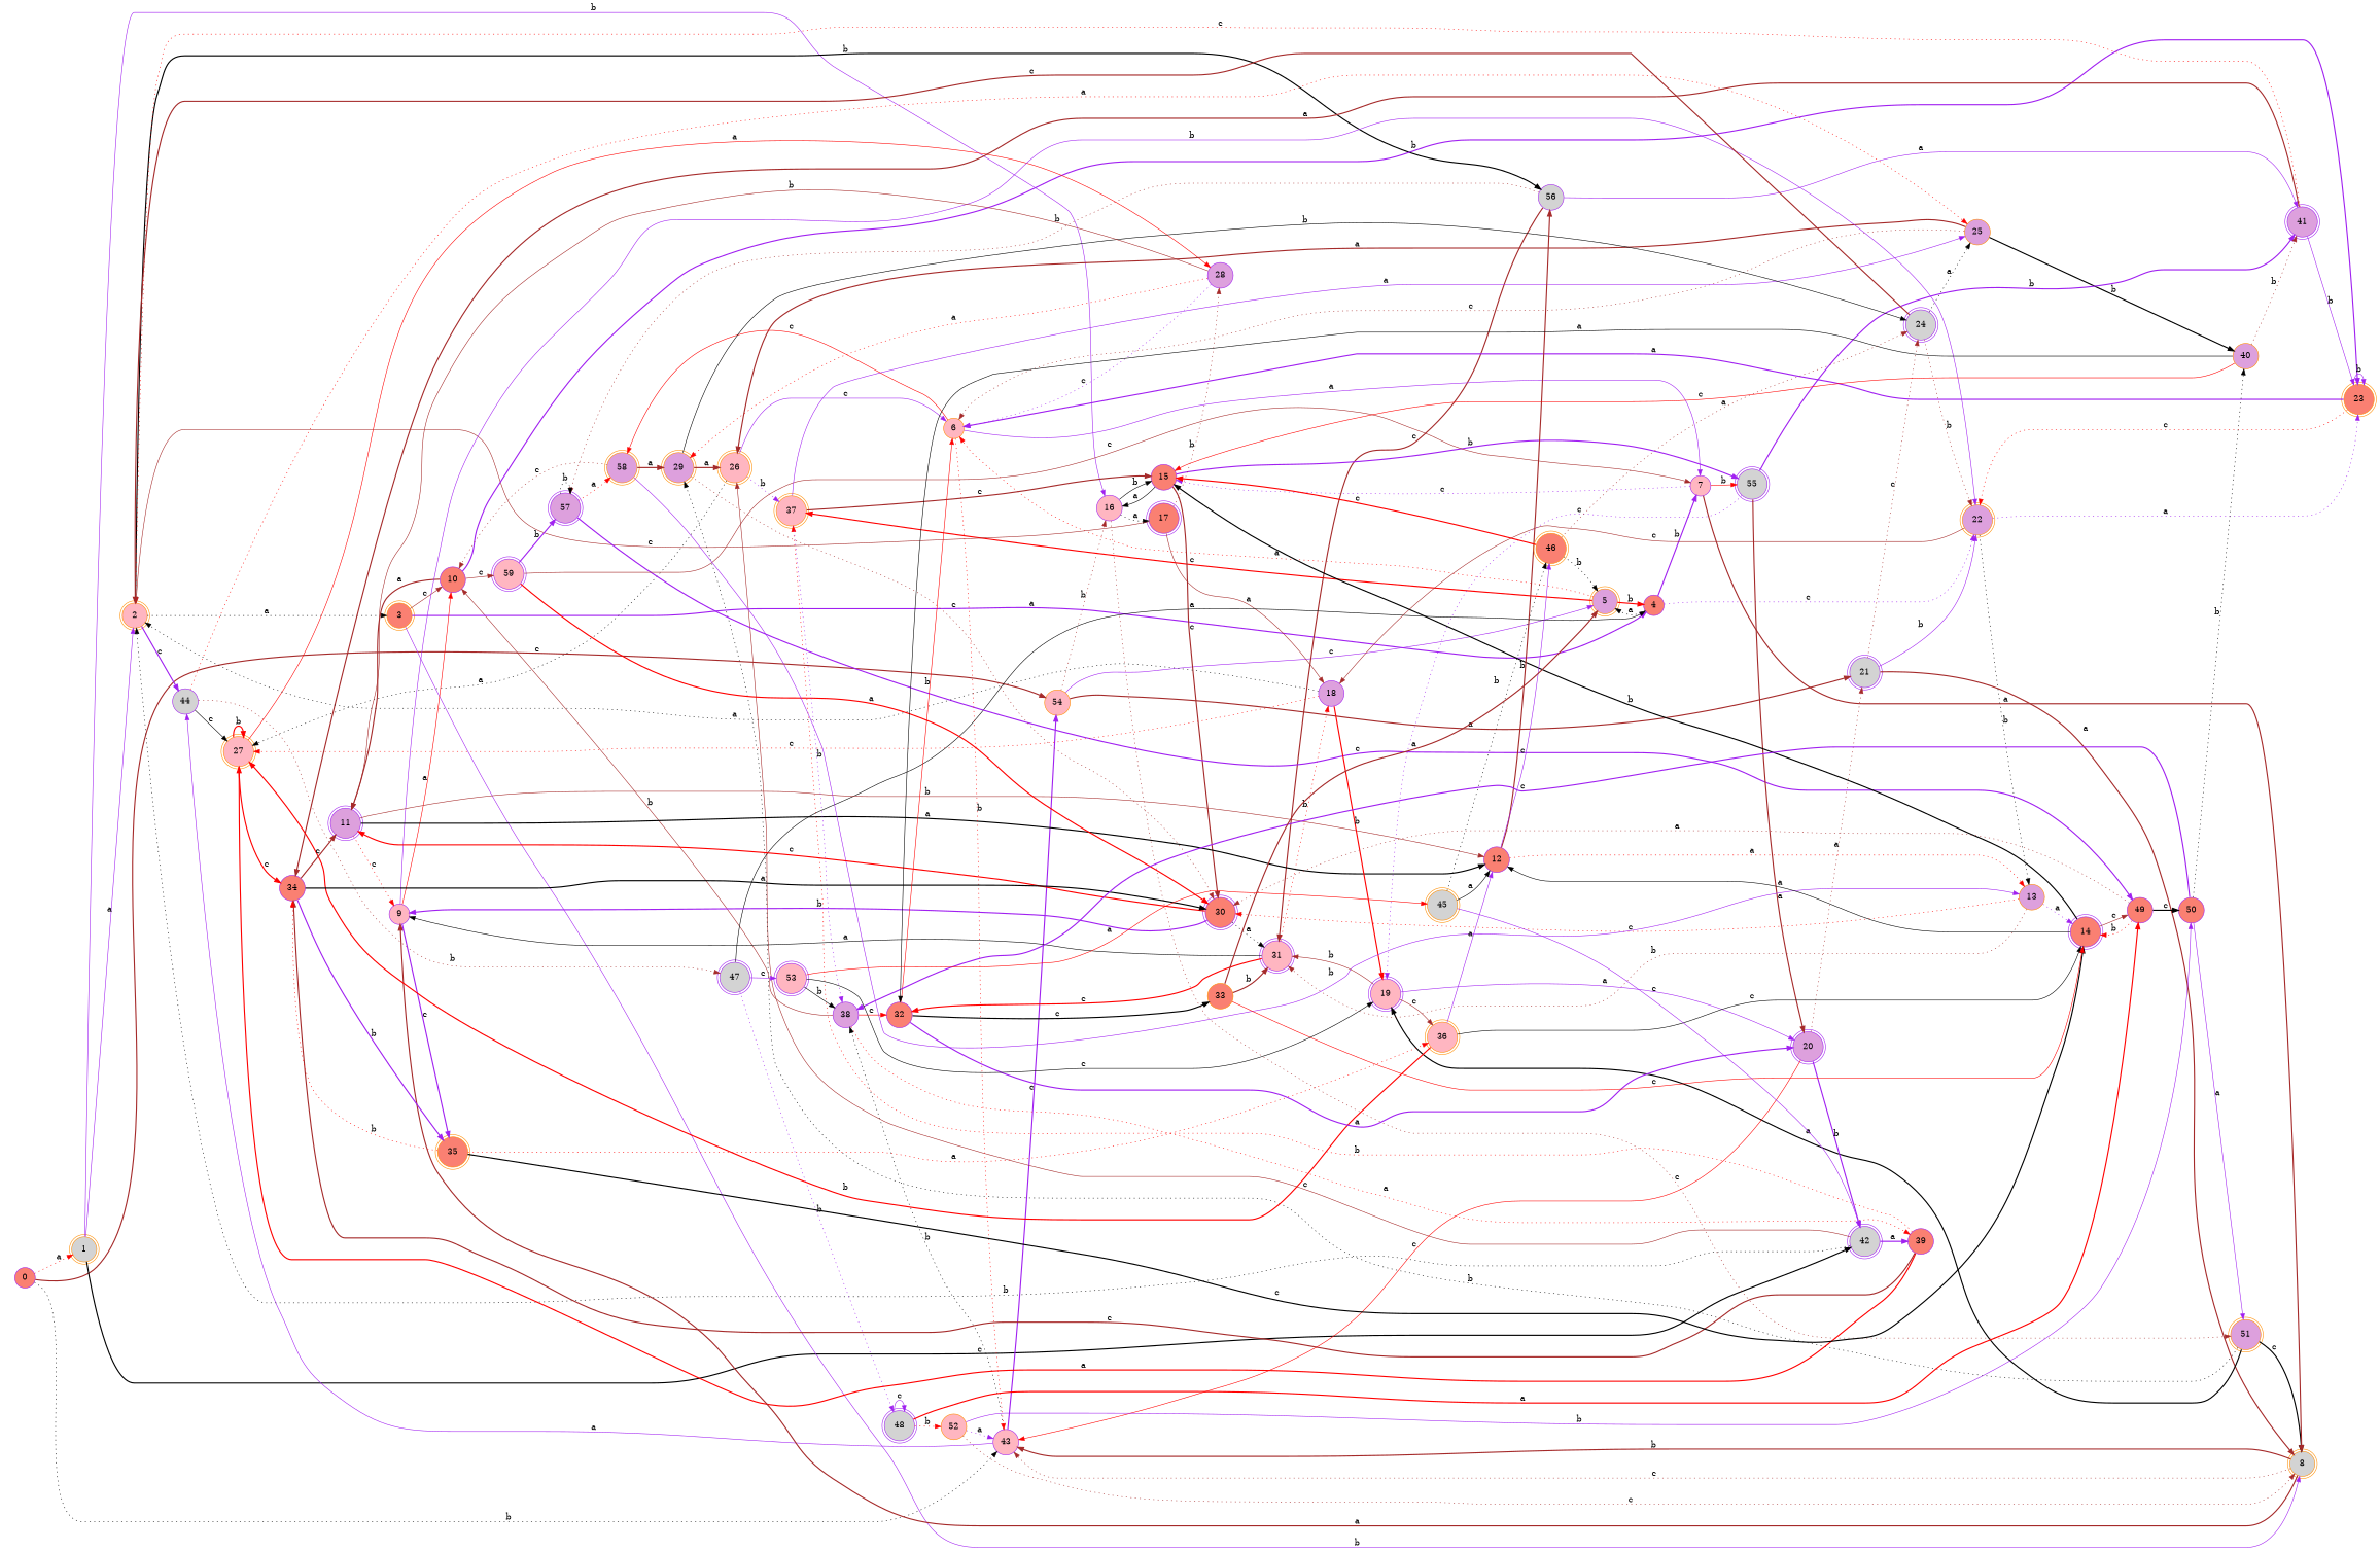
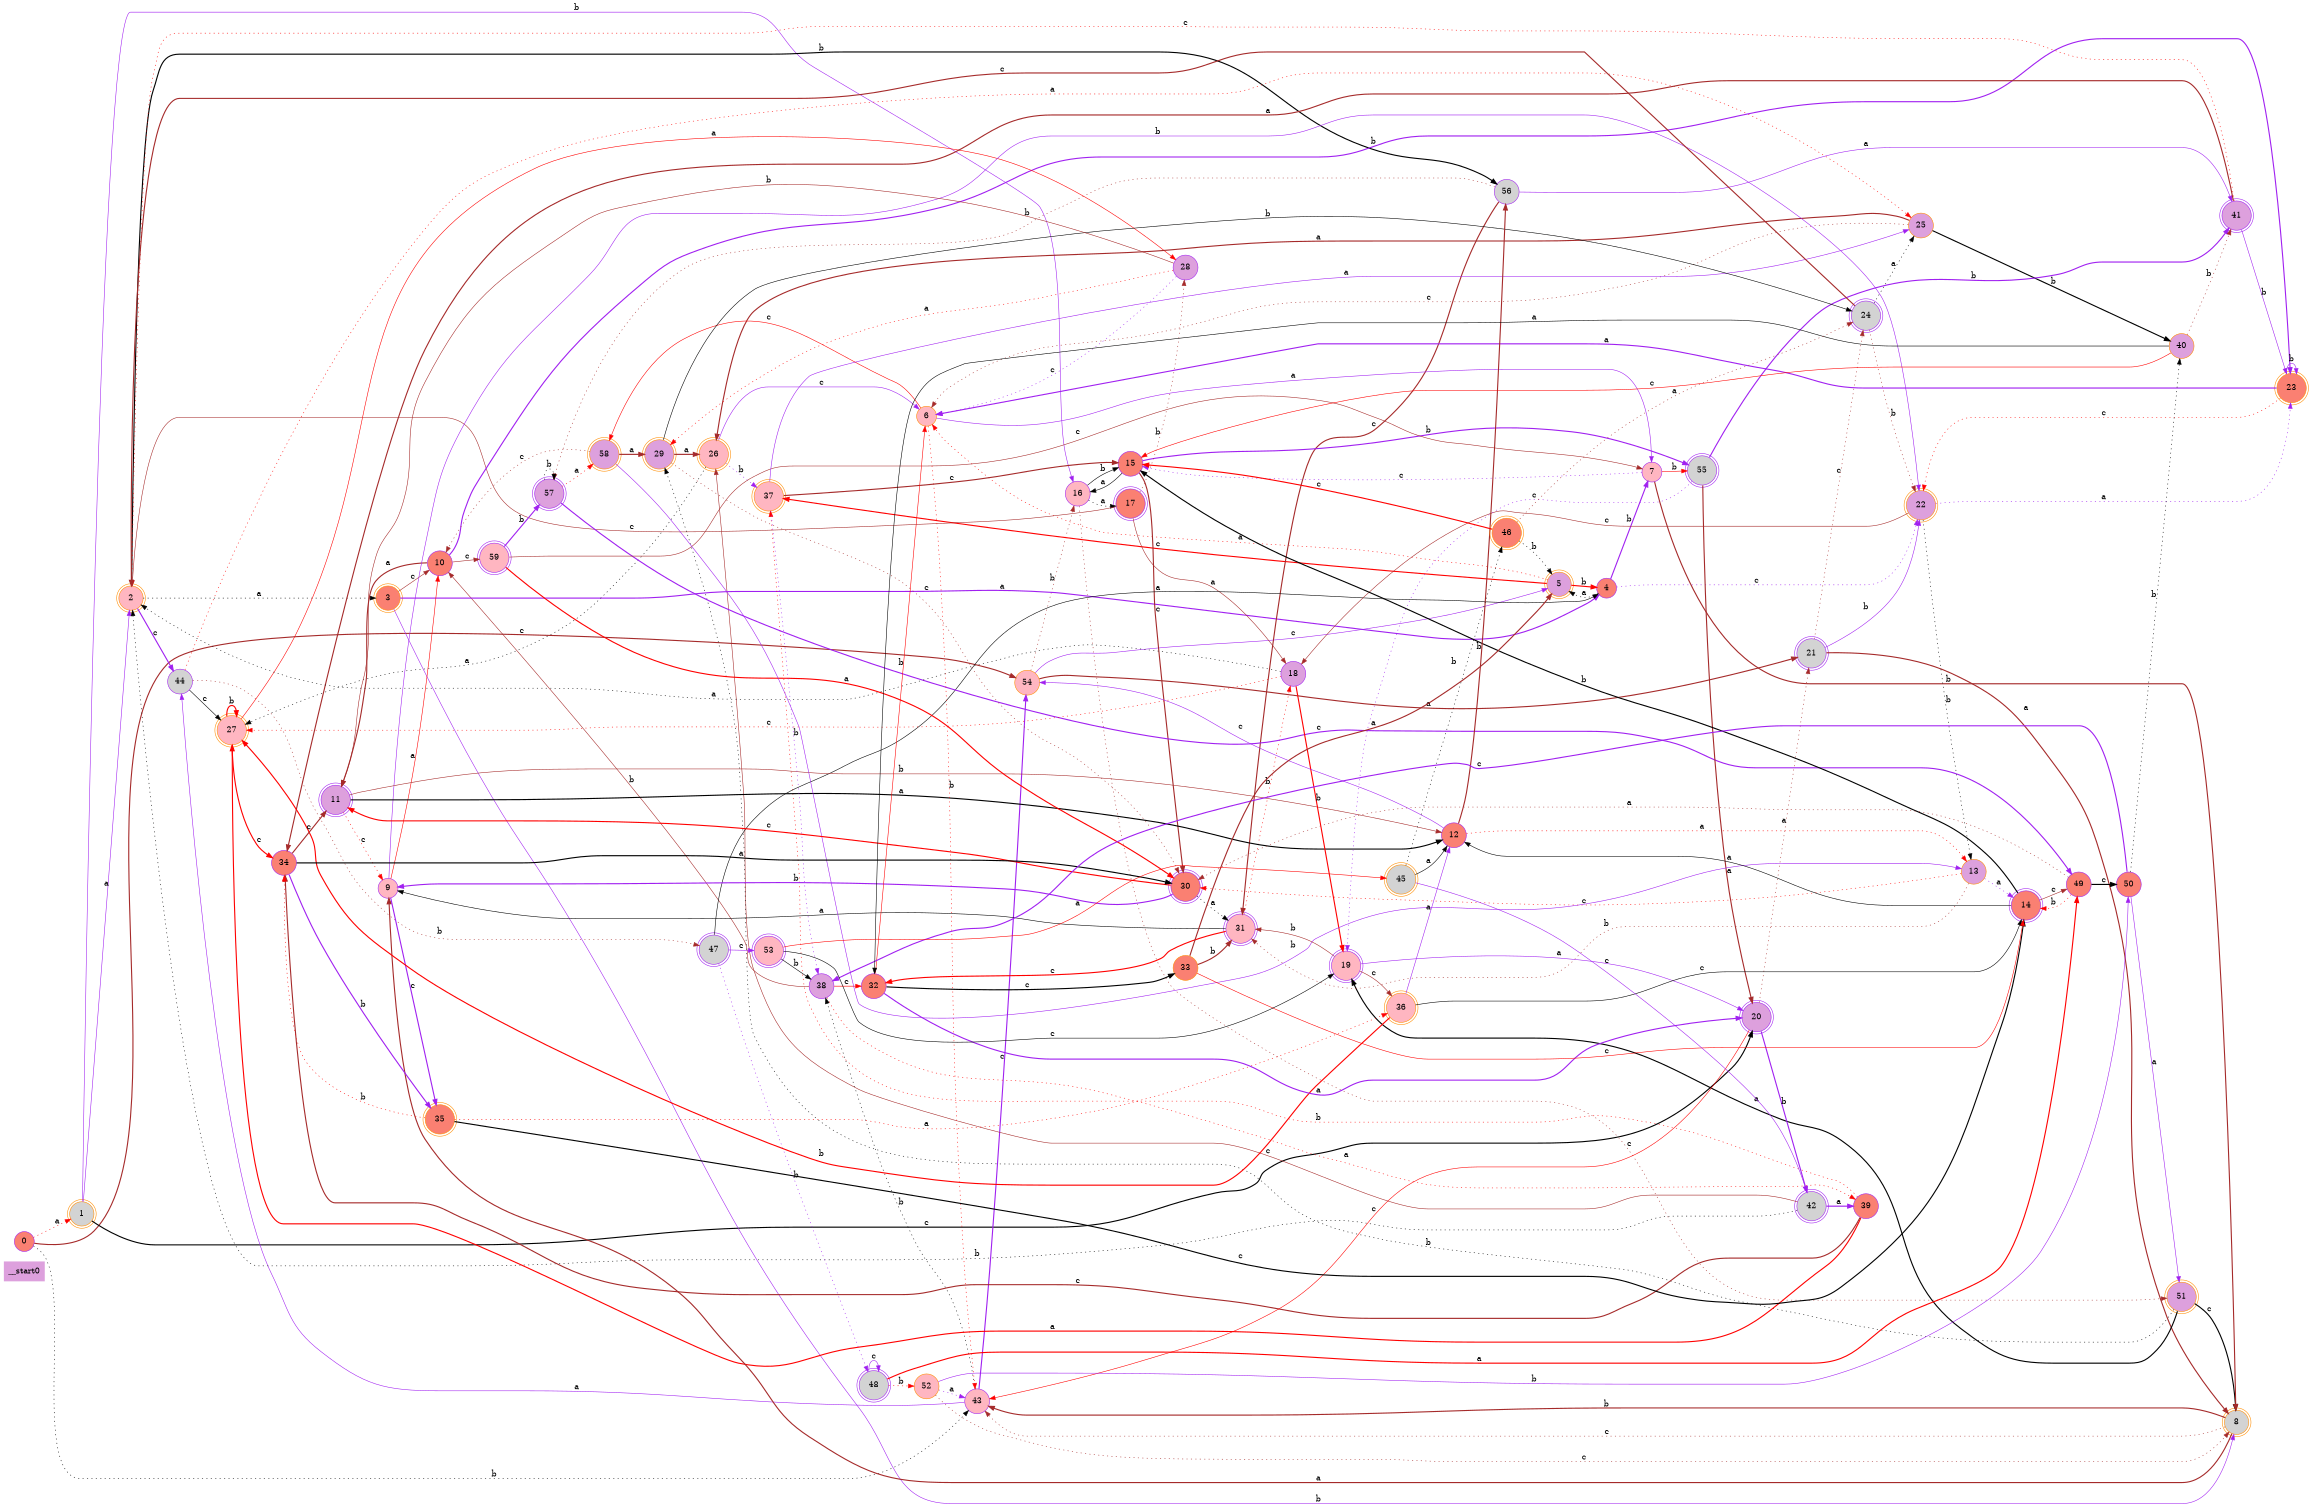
  digraph {
    rankdir=LR
    node [color=purple fillcolor=salmon shape=doublecircle style="rounded,filled"]
    edge [color=brown style=dotted]
+   __start0 [color=darkorange fillcolor=plum shape=none style=filled]
    n2 [label=0 shape=circle style=filled]
    n3 [color=darkorange fillcolor=lightgrey label=1]
    n4 [fillcolor=lightpink label=43 shape=circle style=filled]
    n5 [color=darkorange fillcolor=lightpink label=54 shape=circle style=filled]
    n6 [color=darkorange fillcolor=lightpink label=2]
    n7 [fillcolor=lightpink label=16 shape=circle style=filled]
    n8 [fillcolor=lightgrey label=42]
    n9 [fillcolor=lightgrey label=44 shape=circle style=filled]
    n10 [fillcolor=plum label=38 shape=circle style=filled]
    n11 [color=darkorange fillcolor=plum label=5]
    n12 [fillcolor=lightgrey label=21]
    n13 [color=darkorange label=3]
    n14 [fillcolor=lightgrey label=56 shape=circle style=filled]
    n15 [label=15 shape=circle style=filled]
    n16 [label=17]
    n17 [color=darkorange fillcolor=plum label=51]
    n18 [color=darkorange fillcolor=lightpink label=26]
    n19 [label=39 shape=circle style=filled]
    n20 [label=4 shape=circle style=filled]
    n21 [color=darkorange fillcolor=lightgrey label=8]
    n22 [label=10 shape=circle style=filled]
    n23 [color=darkorange fillcolor=lightpink label=27]
    n24 [color=darkorange fillcolor=plum label=25 shape=circle style=filled]
    n25 [fillcolor=lightgrey label=47]
    n26 [fillcolor=lightpink label=31]
    n27 [fillcolor=plum label=41]
    n28 [fillcolor=plum label=57]
    n29 [fillcolor=lightpink label=7 shape=circle style=filled]
    n30 [color=darkorange fillcolor=plum label=22]
    n31 [fillcolor=lightpink label=9 shape=circle style=filled]
    n32 [fillcolor=plum label=11]
    n33 [color=darkorange label=23]
    n34 [fillcolor=lightpink label=59]
    n35 [color=darkorange fillcolor=lightpink label=6 shape=circle style=filled]
    n36 [color=darkorange fillcolor=lightpink label=37]
    n37 [fillcolor=lightgrey label=55]
    n38 [color=darkorange fillcolor=plum label=13 shape=circle style=filled]
    n39 [fillcolor=plum label=18 shape=circle style=filled]
    n40 [color=darkorange fillcolor=plum label=58]
    n41 [color=darkorange fillcolor=plum label=29]
    n42 [label=30]
    n43 [fillcolor=lightpink label=19]
    n44 [fillcolor=plum label=20]
    n45 [color=darkorange label=35]
    n46 [label=14]
    n47 [color=darkorange fillcolor=lightpink label=36]
    n48 [label=34 shape=circle style=filled]
    n49 [label=12 shape=circle style=filled]
    n50 [label=49 shape=circle style=filled]
    n51 [label=32 shape=circle style=filled]
    n52 [label=50 shape=circle style=filled]
    n53 [fillcolor=plum label=28 shape=circle style=filled]
    n54 [fillcolor=lightgrey label=24]
    n55 [color=darkorange fillcolor=plum label=40 shape=circle style=filled]
    n56 [color=darkorange label=33 shape=circle style=filled]
    n57 [color=darkorange fillcolor=lightgrey label=45]
    n58 [color=darkorange label=46]
    n59 [fillcolor=lightgrey label=48]
    n60 [fillcolor=lightpink label=53]
    n61 [color=darkorange fillcolor=lightpink label=52 shape=circle style=filled]
    n2 -> n3 [color=red label=a]
    n2 -> n4 [color=black label=b]
    n2 -> n5 [label=c style=bold]
    n3 -> n6 [color=purple label=a style=solid]
    n3 -> n7 [color=purple label=b style=solid]
-   n3 -> n8 [color=black label=c style=bold]
+   n3 -> n44 [color=black label=c style=bold]
    n4 -> n5 [color=purple label=c style=bold]
    n4 -> n9 [color=purple label=a style=solid]
    n4 -> n10 [color=black label=b]
    n5 -> n7 [label=b]
    n5 -> n11 [color=purple label=c style=solid]
    n5 -> n12 [label=a style=bold]
    n6 -> n9 [color=purple label=c style=bold]
    n6 -> n13 [color=black label=a]
    n6 -> n14 [color=black label=b style=bold]
    n7 -> n15 [color=black label=b style=solid]
    n7 -> n16 [color=black label=a]
    n7 -> n17 [label=c]
    n8 -> n6 [color=black label=b]
    n8 -> n18 [label=c style=solid]
    n8 -> n19 [color=purple label=a style=bold]
    n9 -> n23 [color=black label=c style=solid]
    n9 -> n24 [color=red label=a]
    n9 -> n25 [label=b]
    n10 -> n19 [color=red label=a]
    n10 -> n22 [label=b style=solid]
    n10 -> n51 [color=red label=c style=solid]
    n11 -> n20 [color=red label=b style=bold]
    n11 -> n35 [color=red label=a]
    n11 -> n36 [color=red label=c style=bold]
    n12 -> n21 [label=a style=bold]
    n12 -> n30 [color=purple label=b style=solid]
    n12 -> n54 [label=c]
    n13 -> n20 [color=purple label=a style=bold]
    n13 -> n21 [color=purple label=b style=solid]
    n13 -> n22 [label=c style=solid]
    n14 -> n26 [label=c style=bold]
    n14 -> n27 [color=purple label=a style=solid]
    n14 -> n28 [label=b]
    n15 -> n7 [color=black label=a style=solid]
    n15 -> n37 [color=purple label=b style=bold]
    n15 -> n42 [label=c style=bold]
    n16 -> n6 [label=c style=solid]
    n16 -> n39 [label=a style=solid]
    n16 -> n53 [label=b]
    n17 -> n21 [color=black label=c style=bold]
    n17 -> n41 [color=black label=b]
    n17 -> n43 [color=black label=a style=bold]
    n18 -> n23 [color=black label=a]
    n18 -> n35 [color=purple label=c style=solid]
    n18 -> n36 [color=purple label=b]
    n19 -> n23 [color=red label=a style=bold]
    n19 -> n36 [color=red label=b]
    n19 -> n48 [label=c style=bold]
    n20 -> n11 [color=black label=a]
    n20 -> n29 [color=purple label=b style=bold]
    n20 -> n30 [color=purple label=c]
    n21 -> n4 [label=b style=bold]
    n21 -> n4 [label=c]
    n21 -> n31 [label=a style=bold]
    n22 -> n32 [label=a style=bold]
    n22 -> n33 [color=purple label=b style=bold]
    n22 -> n34 [label=c style=solid]
    n23 -> n23 [color=red label=b style=bold]
    n23 -> n48 [color=red label=c style=bold]
    n23 -> n53 [color=red label=a style=solid]
    n24 -> n18 [label=a style=bold]
    n24 -> n35 [label=c]
    n24 -> n55 [color=black label=b style=bold]
    n25 -> n20 [color=black label=a style=solid]
    n25 -> n59 [color=purple label=b]
    n25 -> n60 [color=purple label=c style=solid]
    n26 -> n31 [color=black label=a style=solid]
    n26 -> n39 [color=red label=b]
    n26 -> n51 [color=red label=c style=bold]
    n27 -> n6 [color=red label=c]
    n27 -> n33 [color=purple label=b style=solid]
    n27 -> n48 [label=a style=bold]
    n28 -> n28 [color=black label=b]
    n28 -> n40 [color=red label=a]
    n28 -> n50 [color=purple label=c style=bold]
    n29 -> n15 [color=purple label=c]
-   n29 -> n21 [label=a style=bold]
+   n29 -> n21 [label=b style=bold]
    n29 -> n37 [color=red label=b style=solid]
    n30 -> n33 [color=purple label=a]
    n30 -> n38 [color=black label=b]
    n30 -> n39 [label=c style=solid]
    n31 -> n22 [color=red label=a style=solid]
    n31 -> n30 [color=purple label=b style=solid]
    n31 -> n45 [color=purple label=c style=bold]
    n32 -> n31 [color=red label=c]
    n32 -> n49 [color=black label=a style=bold]
    n32 -> n49 [label=b style=solid]
    n33 -> n30 [color=red label=c]
    n33 -> n33 [color=purple label=b style=solid]
    n33 -> n35 [color=purple label=a style=bold]
    n34 -> n28 [color=purple label=b style=bold]
    n34 -> n29 [label=c style=solid]
    n34 -> n42 [color=red label=a style=bold]
    n35 -> n4 [color=red label=b]
    n35 -> n29 [color=purple label=a style=solid]
    n35 -> n40 [color=red label=c style=solid]
    n36 -> n10 [color=purple label=b]
    n36 -> n15 [label=c style=bold]
    n36 -> n24 [color=purple label=a style=solid]
    n37 -> n27 [color=purple label=b style=bold]
    n37 -> n43 [color=purple label=c]
    n37 -> n44 [label=a style=bold]
    n38 -> n26 [label=b]
    n38 -> n42 [color=red label=c]
    n38 -> n46 [color=purple label=a]
    n39 -> n6 [color=black label=a]
    n39 -> n23 [color=red label=c]
    n39 -> n43 [color=red label=b style=bold]
    n40 -> n22 [label=c]
    n40 -> n38 [color=purple label=b style=solid]
    n40 -> n41 [label=a style=bold]
    n41 -> n18 [label=a style=bold]
    n41 -> n42 [label=c]
    n41 -> n54 [color=black label=b style=solid]
    n42 -> n26 [color=black label=a]
    n42 -> n31 [color=purple label=b style=bold]
    n42 -> n32 [color=red label=c style=bold]
    n43 -> n26 [label=b style=solid]
    n43 -> n44 [color=purple label=a style=solid]
    n43 -> n47 [label=c style=solid]
    n44 -> n4 [color=red label=c style=solid]
    n44 -> n8 [color=purple label=b style=bold]
    n44 -> n12 [label=a]
    n45 -> n46 [color=black label=c style=bold]
    n45 -> n47 [color=red label=a]
    n45 -> n48 [color=red label=b]
    n46 -> n15 [color=black label=b style=bold]
    n46 -> n49 [color=black label=a style=solid]
    n46 -> n50 [label=c style=solid]
    n47 -> n23 [color=red label=b style=bold]
    n47 -> n46 [color=black label=c style=solid]
    n47 -> n49 [color=purple label=a style=solid]
    n48 -> n32 [label=c style=bold]
    n48 -> n42 [color=black label=a style=bold]
    n48 -> n45 [color=purple label=b style=bold]
-   n49 -> n58 [color=purple label=c style=solid]
+   n49 -> n5 [color=purple label=c style=solid]
    n49 -> n14 [label=b style=bold]
    n49 -> n38 [color=red label=a]
    n50 -> n42 [label=a]
    n50 -> n46 [color=red label=b]
    n50 -> n52 [color=black label=c style=bold]
    n51 -> n35 [color=red label=b style=solid]
    n51 -> n44 [color=purple label=a style=bold]
    n51 -> n56 [color=black label=c style=bold]
    n52 -> n10 [color=purple label=c style=bold]
    n52 -> n17 [color=purple label=a style=solid]
    n52 -> n55 [color=black label=b]
    n53 -> n32 [label=b style=solid]
    n53 -> n35 [color=purple label=c]
    n53 -> n41 [color=red label=a]
    n54 -> n6 [label=c style=bold]
    n54 -> n24 [color=black label=a]
    n54 -> n30 [label=b]
    n55 -> n15 [color=red label=c style=solid]
    n55 -> n27 [label=b]
    n55 -> n51 [color=black label=a style=solid]
    n56 -> n11 [label=a style=bold]
    n56 -> n26 [label=b style=bold]
    n56 -> n46 [color=red label=c style=solid]
    n57 -> n8 [color=purple label=c style=solid]
    n57 -> n49 [color=black label=a style=solid]
    n57 -> n58 [color=black label=b]
    n58 -> n11 [color=black label=b]
    n58 -> n15 [color=red label=c style=bold]
    n58 -> n54 [label=a]
    n59 -> n50 [color=red label=a style=bold]
    n59 -> n59 [color=purple label=c style=solid]
    n59 -> n61 [color=red label=b]
    n60 -> n10 [color=black label=b style=solid]
    n60 -> n43 [color=black label=c style=solid]
    n60 -> n57 [color=red label=a style=solid]
    n61 -> n4 [color=purple label=a]
    n61 -> n21 [label=c]
    n61 -> n52 [color=purple label=b style=solid]
  }
